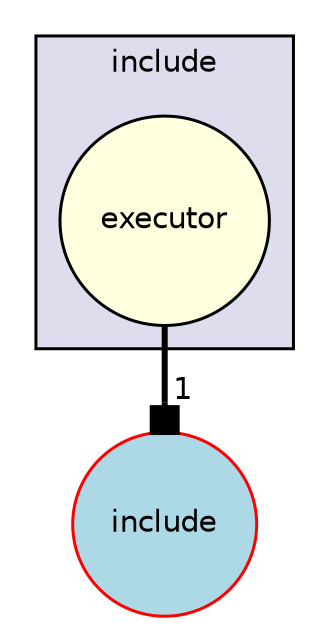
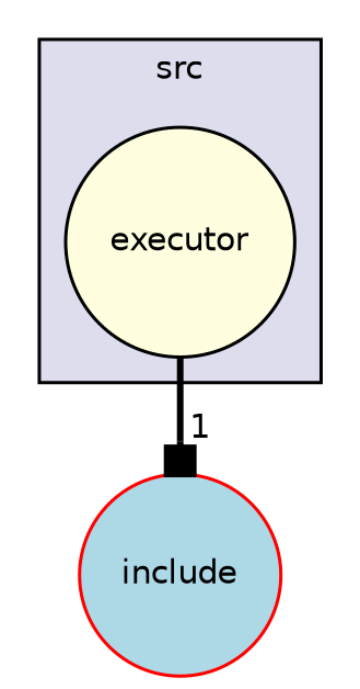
  digraph {
    compound=true
    node [fontname=Helvetica fontsize=10 shape=circle style=filled]
    n1 [fillcolor=lightyellow label=executor pencolor=black]
    n2 [color=red fillcolor=lightblue label=include]
    subgraph cluster_1 {
      bgcolor="#ddddee"
      fontname=Helvetica
      fontsize=10
-     label=include
+     label=src
      pencolor=black
      n1
    }
    n1 -> n2 [headlabel=1 labeldistance=1.5 labelfontname=Helvetica labelfontsize=10 style=bold arrowhead=box]
  }
